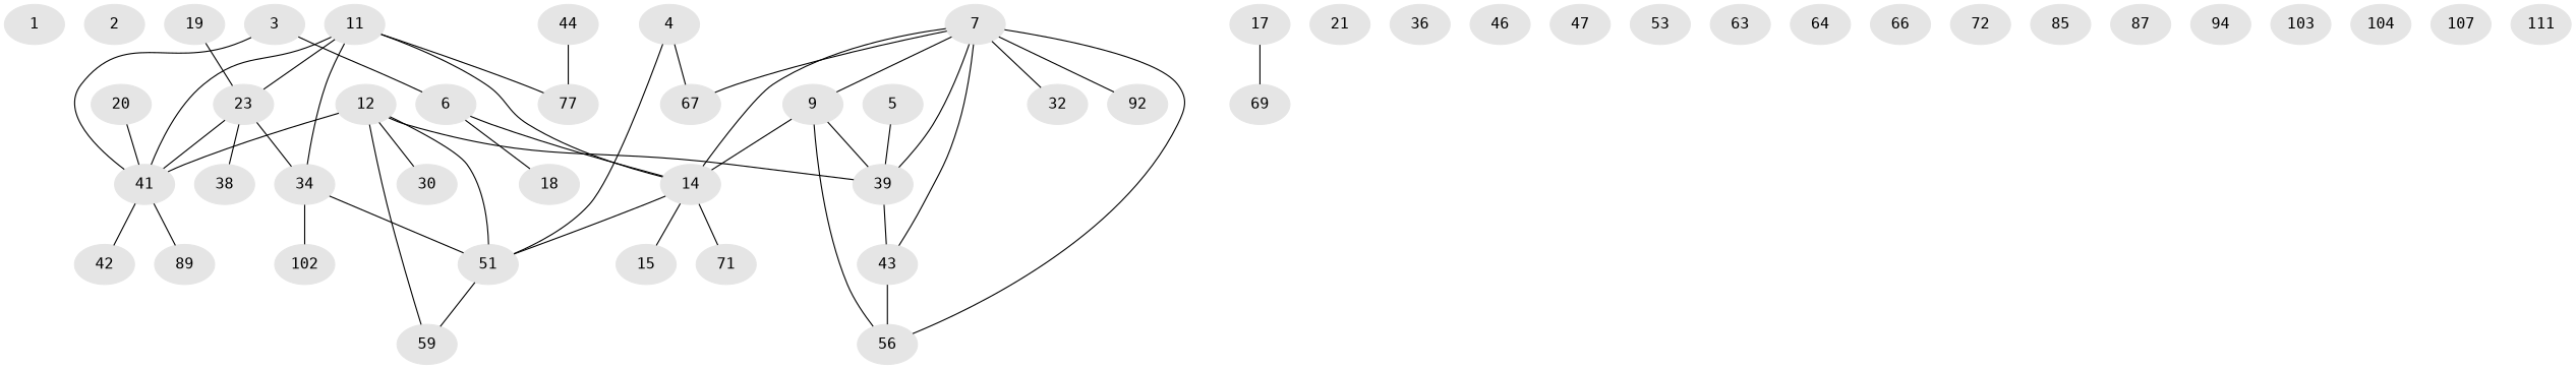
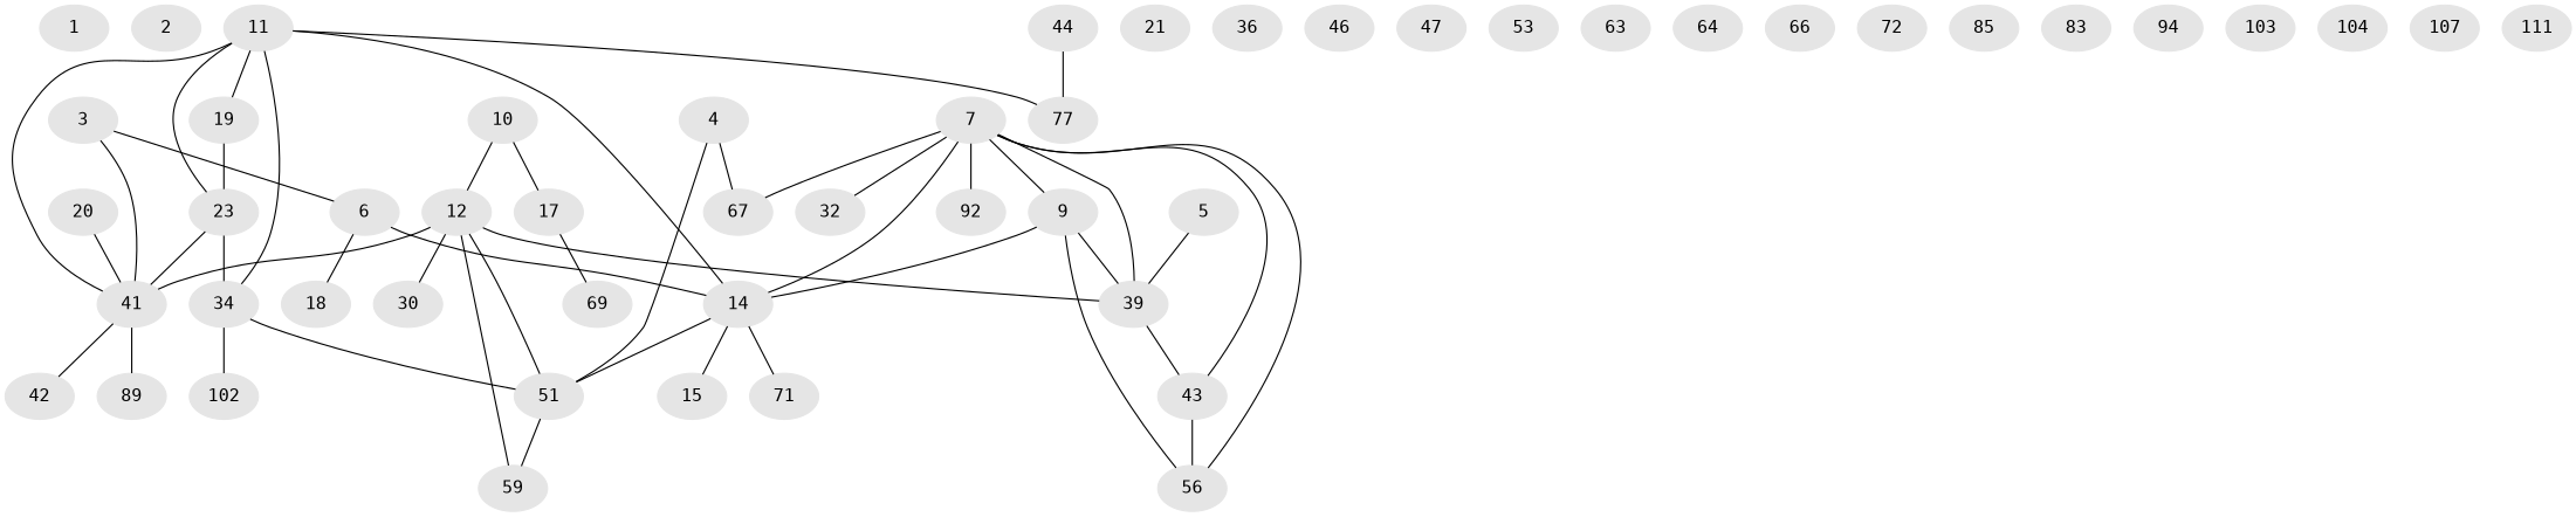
  graph {
    fontname="DejaVu Sans Mono"
    node [color=gray90 fontname="DejaVu Sans Mono" style=filled]
    edge [fontname="DejaVu Sans Mono"]
    1 [super="+13"]
    2 [super="+16"]
    12 [super="+35+96+82"]
    41 [super="+79+48"]
    39 [super="+52+65+75"]
    30
    51 [super="+54+81"]
    59
    3
    6 [super="+73"]
    42 [super="+76+68"]
    89 [super="+105"]
    4 [super="+114+91"]
    67
    5 [super="+93"]
    n16 [label=43 super="+78"]
    14 [super="+20+55"]
    18 [super="+99"]
    15
    71
    7 [super="+29+8"]
    9 [super="+26+33+57+25"]
    32 [super="+98"]
    56
    92
+   10 [super="+100"]
    17 [super="+86"]
    69
    11 [super="+24+61"]
    19 [super="+28"]
    23 [super="+45+31"]
    34 [super="+88"]
    77
-   38
    102
    21
    n37 [label=20 super="+95"]
    36
    44 [super="+58"]
    46
    47
    53 [super="+110"]
    63
    64
    66
    72
    n47 [label=85]
-   87
+   87 [label=83]
    94
    103
    104
    107
    111
    12 -- 41
    12 -- 39 [weight=2]
    12 -- 30
    12 -- 51
    12 -- 59
    41 -- 42
    41 -- 89
    39 -- n16
    51 -- 59
    3 -- 41
    3 -- 6
    6 -- 14 [weight=2]
    6 -- 18
    4 -- 51
    4 -- 67
    5 -- 39
    n16 -- 56
    14 -- 51
    14 -- 15
    14 -- 71
    7 -- 39
    7 -- 67
    7 -- n16
    7 -- 14
    7 -- 9
    7 -- 32
    7 -- 56
    7 -- 92
    9 -- 39
    9 -- 14
    9 -- 56
+   10 -- 12
+   10 -- 17
    17 -- 69
    11 -- 41
    11 -- 14
+   11 -- 19
    11 -- 23
    11 -- 34
    11 -- 77
    19 -- 23
    23 -- 41
    23 -- 34
-   23 -- 38
    34 -- 51
    34 -- 102
    n37 -- 41
    44 -- 77
  }
